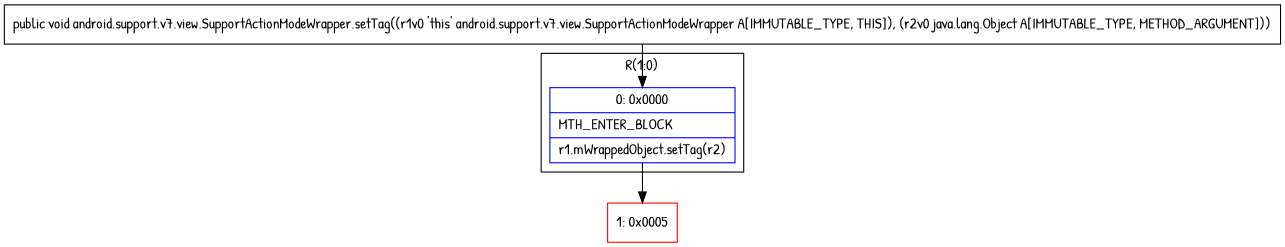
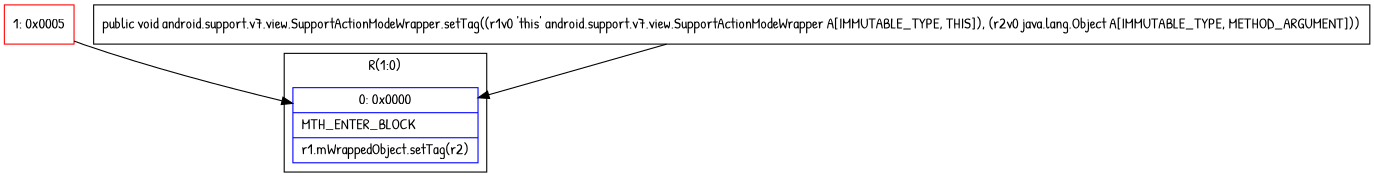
  digraph {
    fontname="Patrick Hand"
    node [shape=record fontname="Patrick Hand"]
    edge [fontname="Patrick Hand"]
    n1 [color=blue label="{0\:\ 0x0000|MTH_ENTER_BLOCK\l|r1.mWrappedObject.setTag(r2)\l}"]
    n2 [color=red label="{1\:\ 0x0005}"]
    n3 [label="{public void android.support.v7.view.SupportActionModeWrapper.setTag((r1v0 'this' android.support.v7.view.SupportActionModeWrapper A[IMMUTABLE_TYPE, THIS]), (r2v0 java.lang.Object A[IMMUTABLE_TYPE, METHOD_ARGUMENT])) }"]
    subgraph cluster_1 {
      label="R(1:0)"
      n1
    }
-   n1 -> n2
+   n2 -> n1
    n3 -> n1
  }
